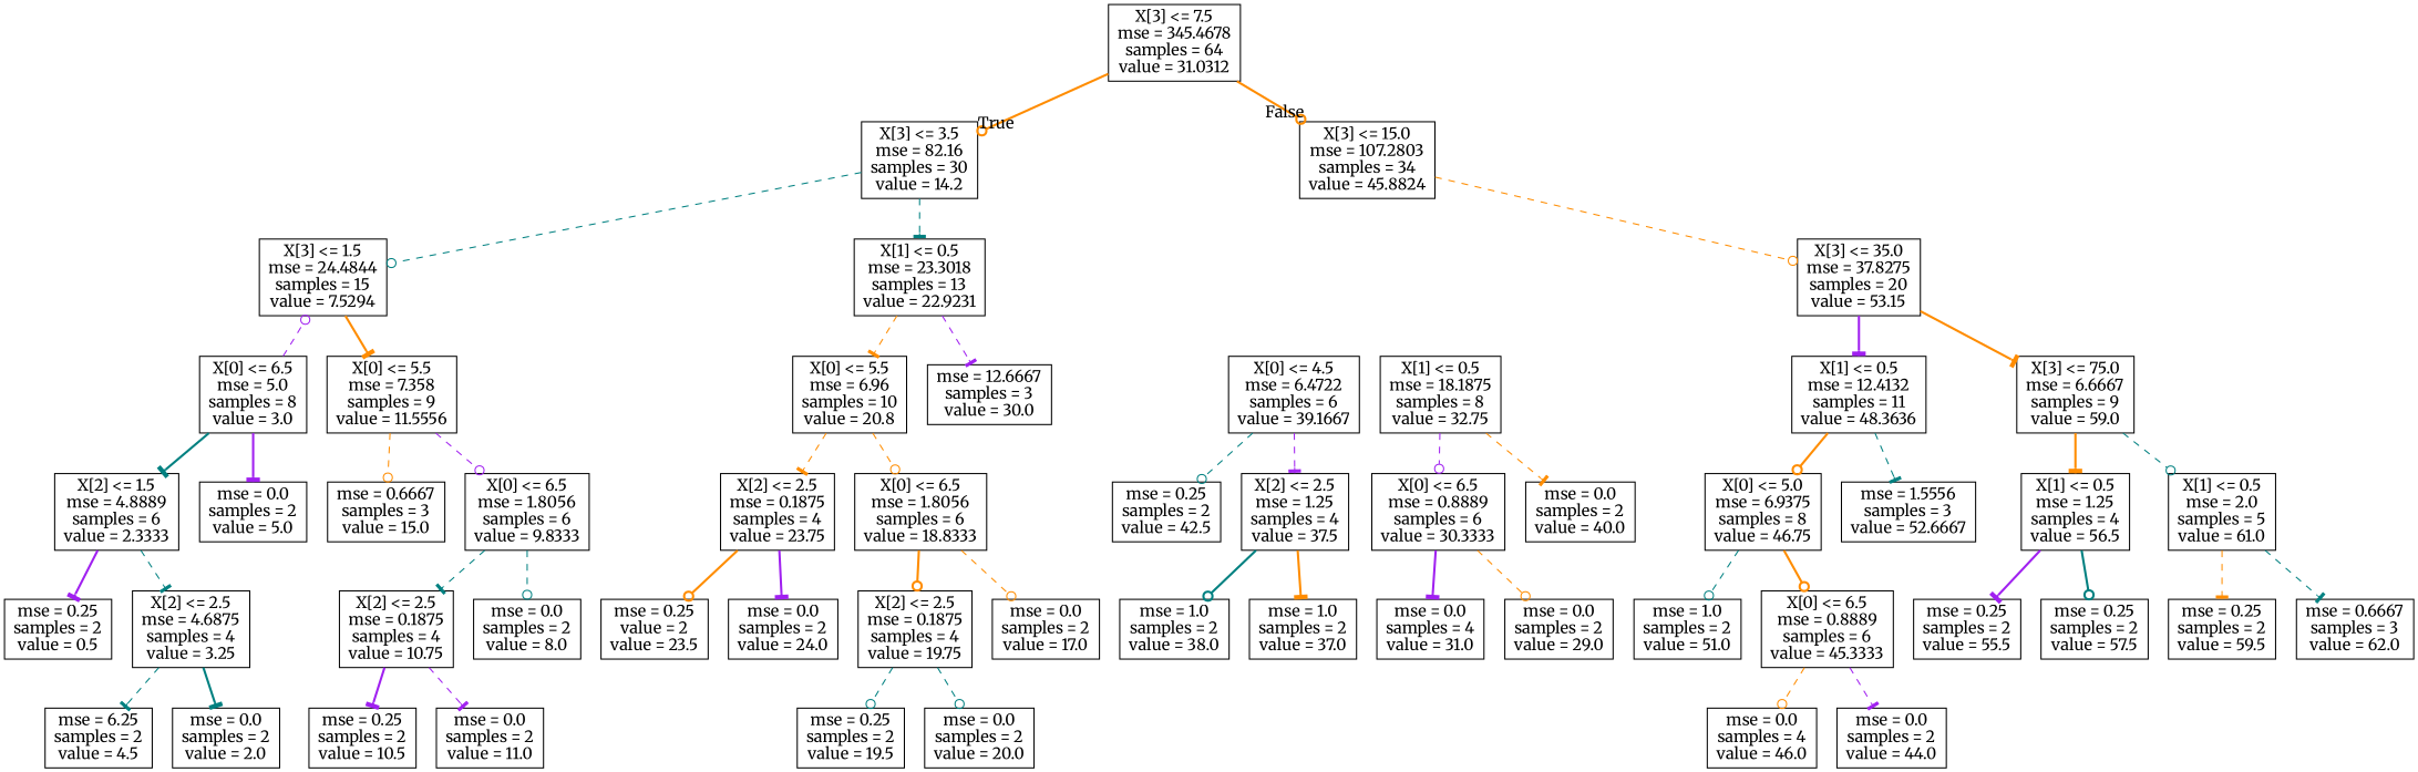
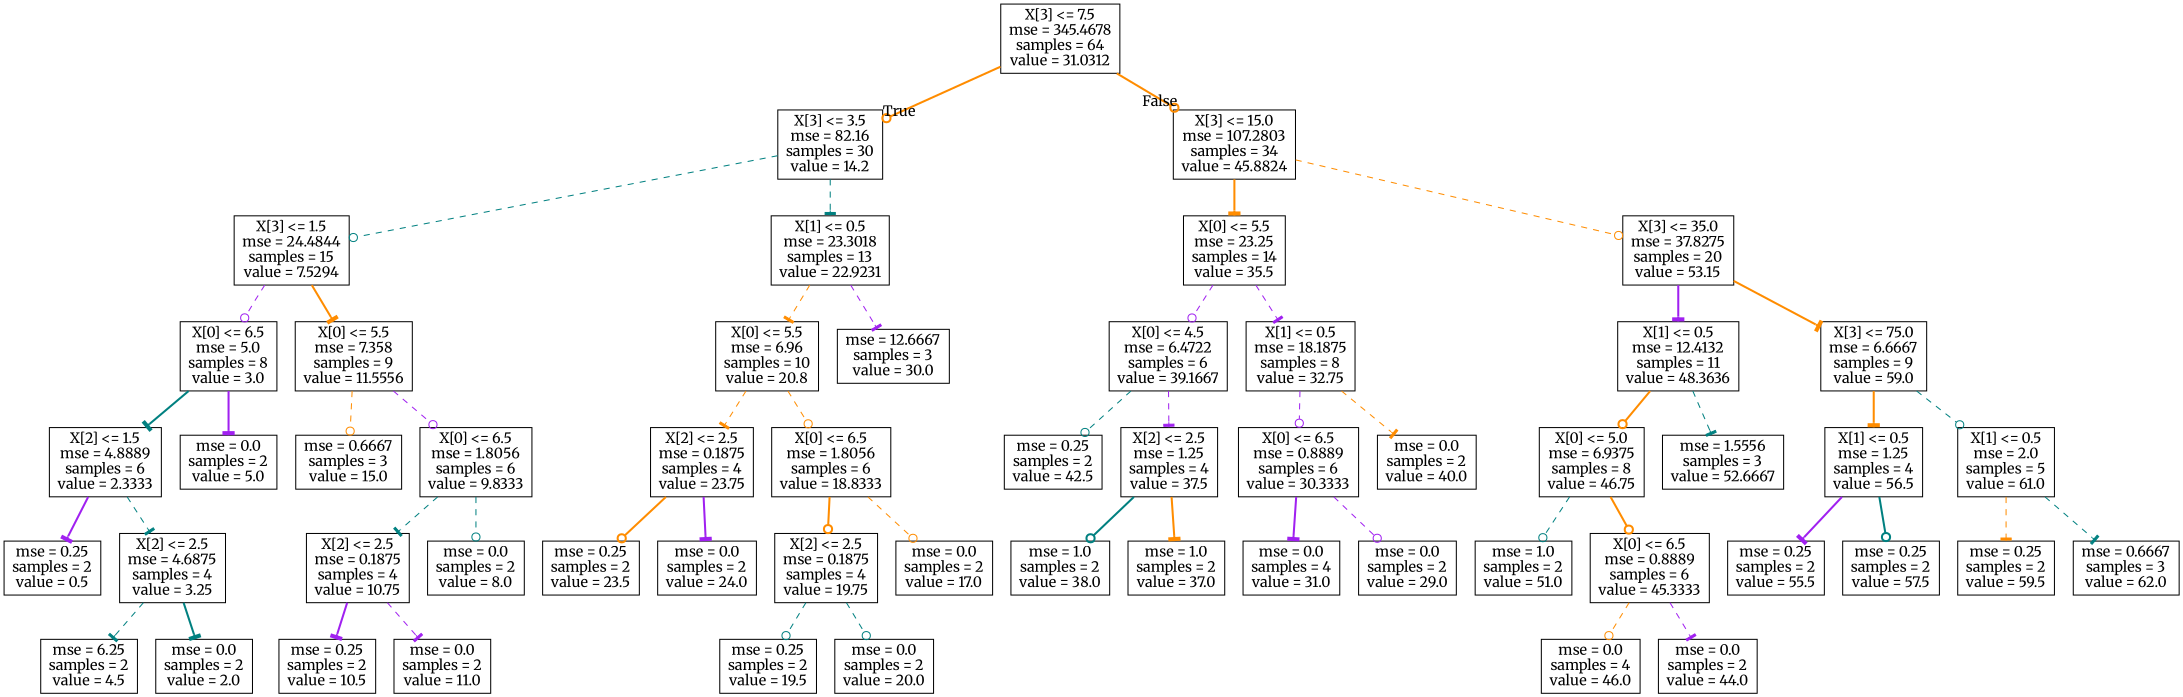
  digraph {
    fontname=Merriweather
    node [fontname=Merriweather shape=box]
    edge [arrowhead=tee color=darkorange fontname=Merriweather style=dashed]
    n1 [label="X[3] <= 7.5\nmse = 345.4678\nsamples = 64\nvalue = 31.0312"]
    n2 [label="X[3] <= 3.5\nmse = 82.16\nsamples = 30\nvalue = 14.2"]
    n3 [label="X[3] <= 15.0\nmse = 107.2803\nsamples = 34\nvalue = 45.8824"]
    n4 [label="X[3] <= 1.5\nmse = 24.4844\nsamples = 15\nvalue = 7.5294"]
    n5 [label="X[1] <= 0.5\nmse = 23.3018\nsamples = 13\nvalue = 22.9231"]
+   n6 [label="X[0] <= 5.5\nmse = 23.25\nsamples = 14\nvalue = 35.5"]
    n7 [label="X[3] <= 35.0\nmse = 37.8275\nsamples = 20\nvalue = 53.15"]
    n8 [label="X[0] <= 6.5\nmse = 5.0\nsamples = 8\nvalue = 3.0"]
    n9 [label="X[0] <= 5.5\nmse = 7.358\nsamples = 9\nvalue = 11.5556"]
    n10 [label="X[0] <= 5.5\nmse = 6.96\nsamples = 10\nvalue = 20.8"]
    n11 [label="mse = 12.6667\nsamples = 3\nvalue = 30.0"]
    n12 [label="X[2] <= 1.5\nmse = 4.8889\nsamples = 6\nvalue = 2.3333"]
    n13 [label="mse = 0.0\nsamples = 2\nvalue = 5.0"]
    n14 [label="mse = 0.6667\nsamples = 3\nvalue = 15.0"]
    n15 [label="X[0] <= 6.5\nmse = 1.8056\nsamples = 6\nvalue = 9.8333"]
    n16 [label="mse = 0.25\nsamples = 2\nvalue = 0.5"]
    n17 [label="X[2] <= 2.5\nmse = 4.6875\nsamples = 4\nvalue = 3.25"]
    n18 [label="mse = 6.25\nsamples = 2\nvalue = 4.5"]
    n19 [label="mse = 0.0\nsamples = 2\nvalue = 2.0"]
    n20 [label="X[2] <= 2.5\nmse = 0.1875\nsamples = 4\nvalue = 10.75"]
    n21 [label="mse = 0.0\nsamples = 2\nvalue = 8.0"]
    n22 [label="mse = 0.25\nsamples = 2\nvalue = 10.5"]
    n23 [label="mse = 0.0\nsamples = 2\nvalue = 11.0"]
    n24 [label="X[2] <= 2.5\nmse = 0.1875\nsamples = 4\nvalue = 23.75"]
    n25 [label="X[0] <= 6.5\nmse = 1.8056\nsamples = 6\nvalue = 18.8333"]
-   n26 [label="mse = 0.25\nvalue = 2\nvalue = 23.5"]
+   n26 [label="mse = 0.25\nsamples = 2\nvalue = 23.5"]
    n27 [label="mse = 0.0\nsamples = 2\nvalue = 24.0"]
    n28 [label="X[2] <= 2.5\nmse = 0.1875\nsamples = 4\nvalue = 19.75"]
    n29 [label="mse = 0.0\nsamples = 2\nvalue = 17.0"]
    n30 [label="mse = 0.25\nsamples = 2\nvalue = 19.5"]
    n31 [label="mse = 0.0\nsamples = 2\nvalue = 20.0"]
    n32 [label="X[0] <= 4.5\nmse = 6.4722\nsamples = 6\nvalue = 39.1667"]
    n33 [label="X[1] <= 0.5\nmse = 18.1875\nsamples = 8\nvalue = 32.75"]
    n34 [label="X[1] <= 0.5\nmse = 12.4132\nsamples = 11\nvalue = 48.3636"]
    n35 [label="X[3] <= 75.0\nmse = 6.6667\nsamples = 9\nvalue = 59.0"]
    n36 [label="mse = 0.25\nsamples = 2\nvalue = 42.5"]
    n37 [label="X[2] <= 2.5\nmse = 1.25\nsamples = 4\nvalue = 37.5"]
    n38 [label="X[0] <= 6.5\nmse = 0.8889\nsamples = 6\nvalue = 30.3333"]
    n39 [label="mse = 0.0\nsamples = 2\nvalue = 40.0"]
    n40 [label="mse = 1.0\nsamples = 2\nvalue = 38.0"]
    n41 [label="mse = 1.0\nsamples = 2\nvalue = 37.0"]
    n42 [label="mse = 0.0\nsamples = 4\nvalue = 31.0"]
    n43 [label="mse = 0.0\nsamples = 2\nvalue = 29.0"]
    n44 [label="X[0] <= 5.0\nmse = 6.9375\nsamples = 8\nvalue = 46.75"]
    n45 [label="mse = 1.5556\nsamples = 3\nvalue = 52.6667"]
    n46 [label="X[1] <= 0.5\nmse = 1.25\nsamples = 4\nvalue = 56.5"]
    n47 [label="X[1] <= 0.5\nmse = 2.0\nsamples = 5\nvalue = 61.0"]
    n48 [label="mse = 1.0\nsamples = 2\nvalue = 51.0"]
    n49 [label="X[0] <= 6.5\nmse = 0.8889\nsamples = 6\nvalue = 45.3333"]
    n50 [label="mse = 0.0\nsamples = 4\nvalue = 46.0"]
    n51 [label="mse = 0.0\nsamples = 2\nvalue = 44.0"]
    n52 [label="mse = 0.25\nsamples = 2\nvalue = 55.5"]
    n53 [label="mse = 0.25\nsamples = 2\nvalue = 57.5"]
    n54 [label="mse = 0.25\nsamples = 2\nvalue = 59.5"]
    n55 [label="mse = 0.6667\nsamples = 3\nvalue = 62.0"]
    n1 -> n2 [arrowhead=odot headlabel=True labelangle=45 labeldistance=2.5 style=bold]
    n1 -> n3 [arrowhead=odot headlabel=False labelangle=-45 labeldistance=2.5 style=bold]
    n2 -> n4 [arrowhead=odot color=teal]
    n2 -> n5 [color=teal]
+   n3 -> n6 [style=bold]
    n3 -> n7 [arrowhead=odot]
-   n8 -> n4 [arrowhead=odot color=purple]
+   n4 -> n8 [arrowhead=odot color=purple]
    n4 -> n9 [style=bold]
    n5 -> n10
    n5 -> n11 [color=purple]
+   n6 -> n32 [arrowhead=odot color=purple]
+   n6 -> n33 [color=purple]
    n7 -> n34 [color=purple style=bold]
    n7 -> n35 [style=bold]
    n8 -> n12 [color=teal style=bold]
    n8 -> n13 [color=purple style=bold]
    n9 -> n14 [arrowhead=odot]
    n9 -> n15 [arrowhead=odot color=purple]
    n10 -> n24
    n10 -> n25 [arrowhead=odot]
    n12 -> n16 [color=purple style=bold]
    n12 -> n17 [color=teal]
    n15 -> n20 [color=teal]
    n15 -> n21 [arrowhead=odot color=teal]
    n17 -> n18 [color=teal]
    n17 -> n19 [color=teal style=bold]
    n20 -> n22 [color=purple style=bold]
    n20 -> n23 [color=purple]
    n24 -> n26 [arrowhead=odot style=bold]
    n24 -> n27 [color=purple style=bold]
    n25 -> n28 [arrowhead=odot style=bold]
    n25 -> n29 [arrowhead=odot]
    n28 -> n30 [arrowhead=odot color=teal]
    n28 -> n31 [arrowhead=odot color=teal]
    n32 -> n36 [arrowhead=odot color=teal]
    n32 -> n37 [color=purple]
    n33 -> n38 [arrowhead=odot color=purple]
    n33 -> n39
    n34 -> n44 [arrowhead=odot style=bold]
    n34 -> n45 [color=teal]
    n35 -> n46 [style=bold]
    n35 -> n47 [arrowhead=odot color=teal]
    n37 -> n40 [arrowhead=odot color=teal style=bold]
    n37 -> n41 [style=bold]
    n38 -> n42 [color=purple style=bold]
-   n38 -> n43 [arrowhead=odot]
+   n38 -> n43 [arrowhead=odot color=purple]
    n44 -> n48 [arrowhead=odot color=teal]
    n44 -> n49 [arrowhead=odot style=bold]
    n46 -> n52 [color=purple style=bold]
    n46 -> n53 [arrowhead=odot color=teal style=bold]
    n47 -> n54
    n47 -> n55 [color=teal]
    n49 -> n50 [arrowhead=odot]
    n49 -> n51 [color=purple]
  }
